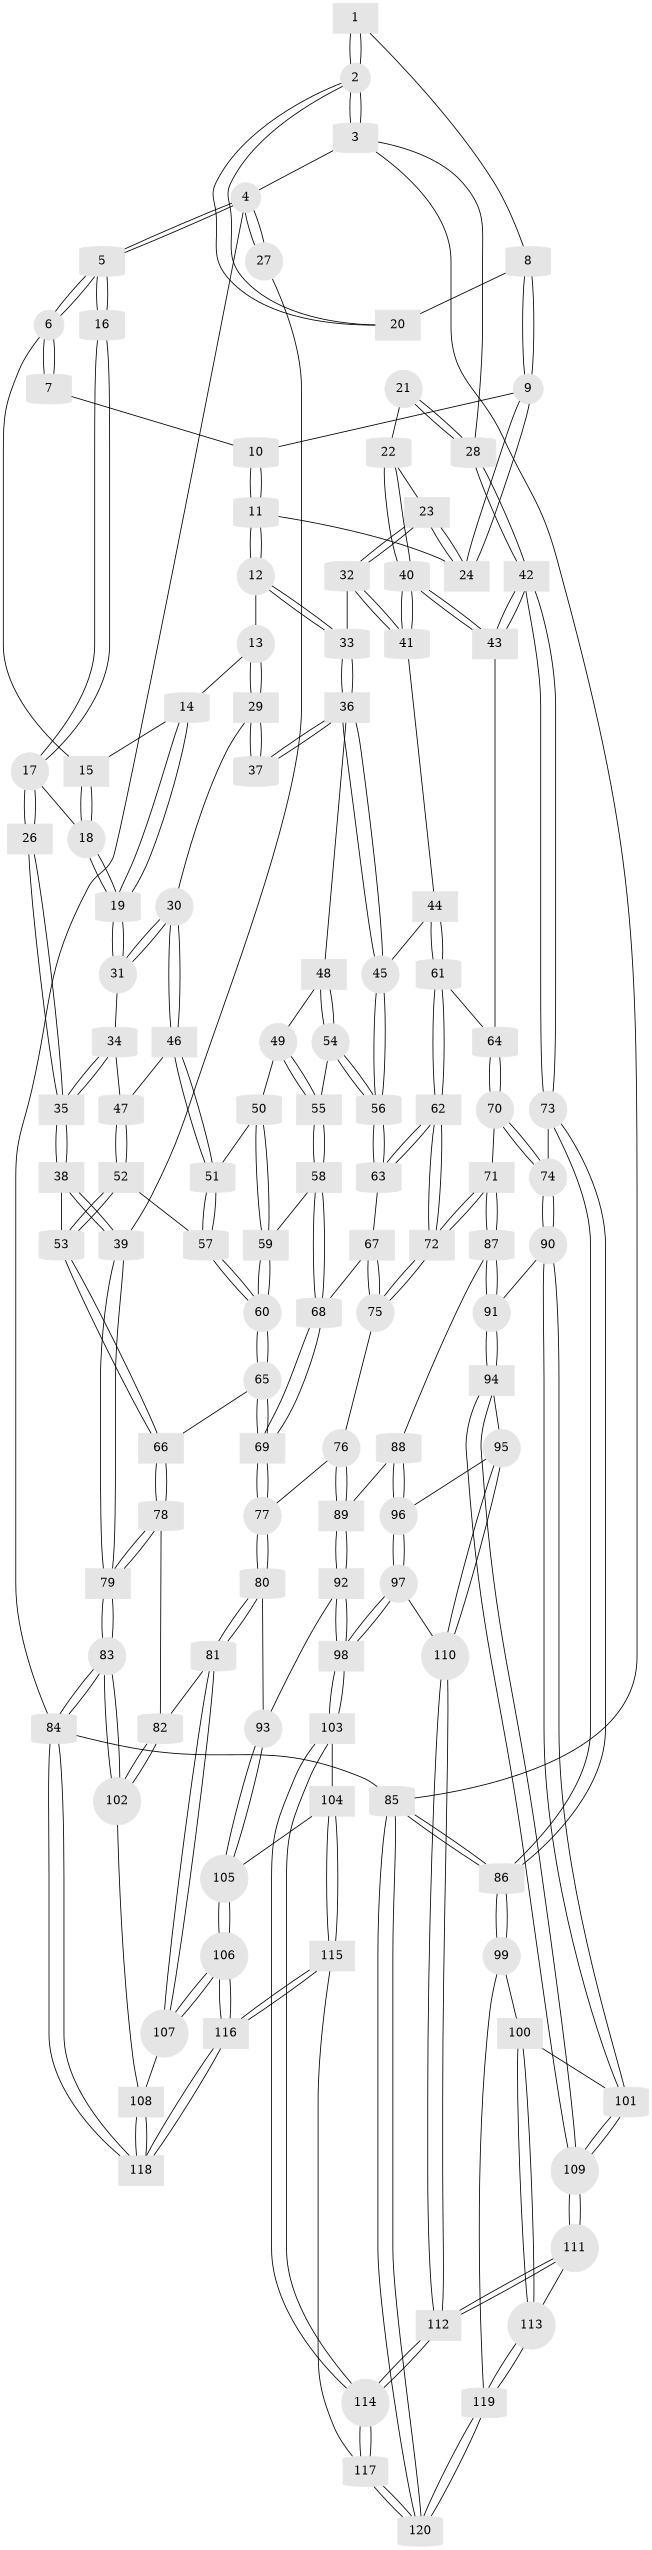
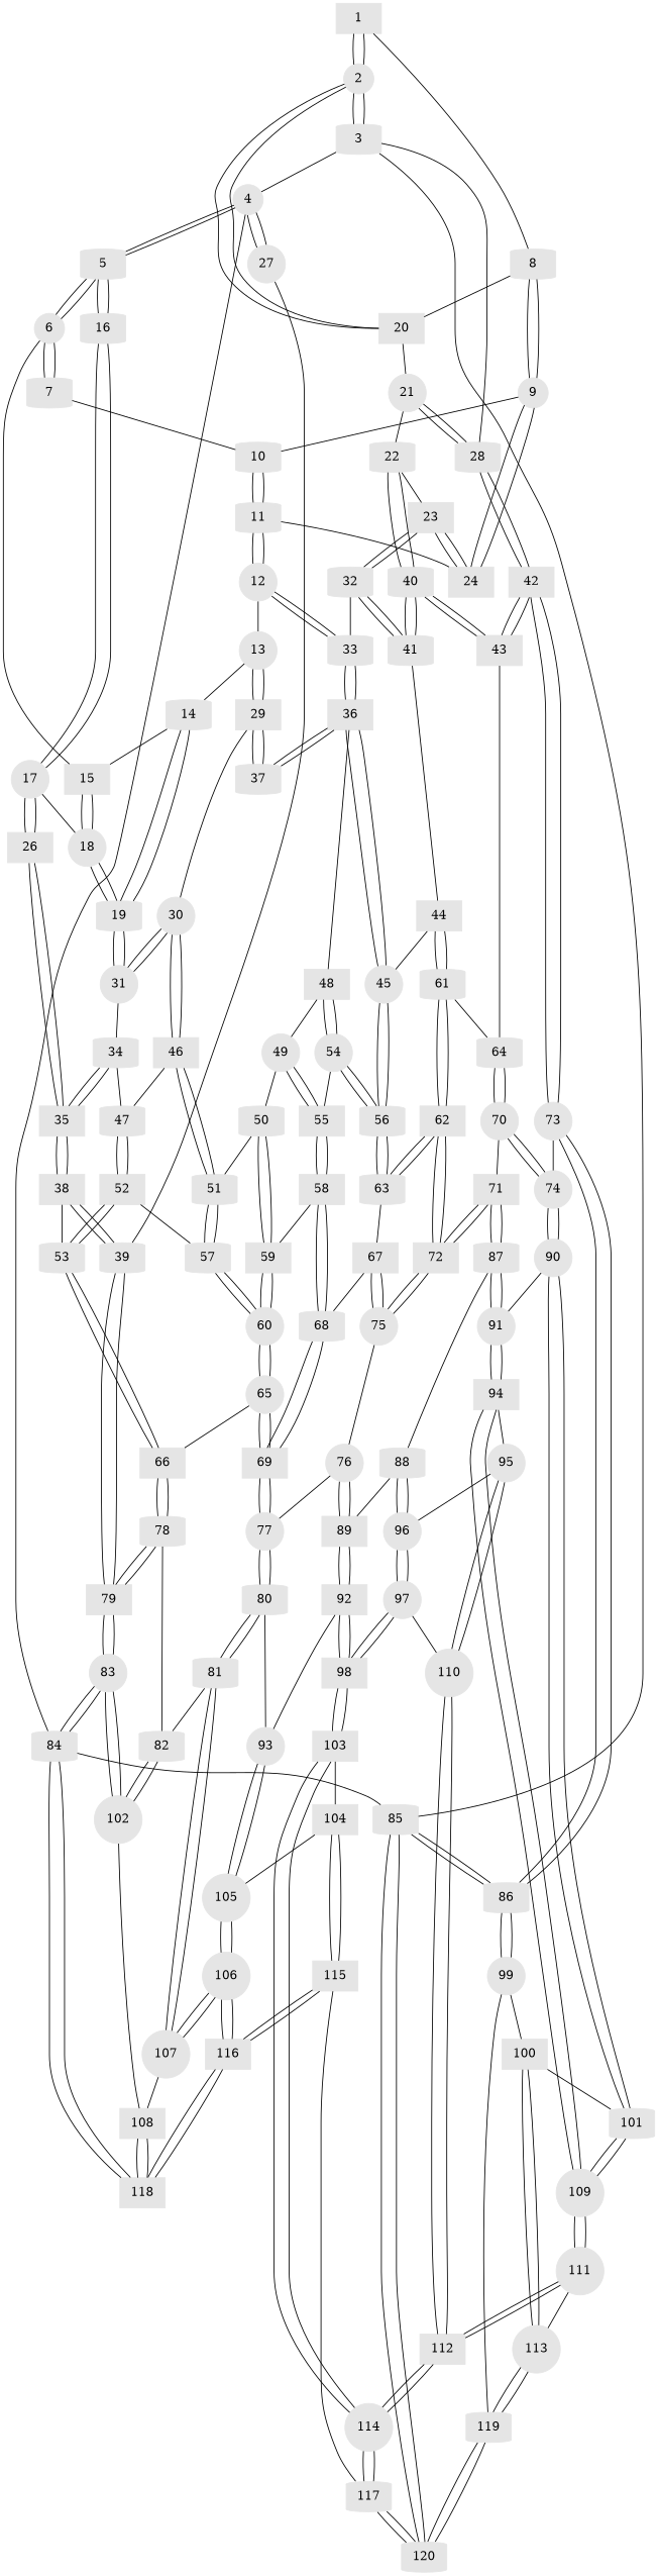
  graph {
    node [color=gray90 shape=cylinder style=filled]
    1 [shape=box]
    2 [shape=circle]
    8
    3
    20 [shape=box]
    9 [shape=circle]
    4 [shape=circle]
    28
    85
    21 [shape=circle]
    5
    27 [shape=circle]
    84
    42 [shape=box]
    86
    120
    6 [shape=circle]
    16
    39
    118 [shape=box]
    7
    15 [shape=box]
    17 [shape=circle]
    10
    18 [shape=circle]
    11
    24 [shape=box]
    12 [shape=circle]
    13 [shape=circle]
    33
    14
    29 [shape=box]
    36 [shape=box]
    19
    30 [shape=circle]
    37
    31 [shape=circle]
    26 [shape=box]
    35 [shape=box]
    34
    22
    23 [shape=box]
    40
    32
    41
    43 [shape=box]
    38 [shape=box]
    79 [shape=box]
    73 [shape=circle]
    46 [shape=box]
    47
    51
    44 [shape=box]
    45 [shape=circle]
    48 [shape=box]
    52 [shape=box]
    53
    56
    49 [shape=circle]
    54 [shape=circle]
    66 [shape=box]
    83 [shape=circle]
    64
    61
    74 [shape=circle]
    70 [shape=circle]
    62 [shape=box]
    63
    57
    50
    55 [shape=box]
    59 [shape=box]
    58 [shape=box]
    60 [shape=circle]
    78
    68
    67 [shape=box]
    65 [shape=circle]
    69 [shape=box]
    72 [shape=box]
    75 [shape=circle]
    71 [shape=box]
    77 [shape=circle]
    82
    76 [shape=circle]
    80
    87
    90 [shape=circle]
    88
    91 [shape=circle]
    99 [shape=circle]
    101
    89 [shape=box]
    92 [shape=box]
    81
    93 [shape=circle]
    102 [shape=circle]
    107 [shape=circle]
    105 [shape=circle]
    108 [shape=box]
    100 [shape=box]
    119
    96 [shape=circle]
    94 [shape=box]
    97 [shape=circle]
    98 [shape=box]
    109 [shape=circle]
    95 [shape=circle]
    103 [shape=box]
    106 [shape=circle]
    110 [shape=circle]
    111 [shape=circle]
    112 [shape=box]
    104 [shape=box]
    114 [shape=circle]
    113 [shape=circle]
    115 [shape=box]
    117
    116 [shape=box]
    1 -- 2
    1 -- 2
    1 -- 8
    2 -- 3
    2 -- 3
    2 -- 20
    2 -- 20
    8 -- 20
    8 -- 9
    8 -- 9
    3 -- 4
    3 -- 28
    3 -- 85
+   20 -- 21
    9 -- 10
    9 -- 24
    9 -- 24
    4 -- 5
    4 -- 5
    4 -- 27
    4 -- 27
    4 -- 84
    28 -- 42
    28 -- 42
    85 -- 86
    85 -- 86
    85 -- 120
    85 -- 120
    21 -- 28
    21 -- 28
    21 -- 22
    5 -- 6
    5 -- 6
    5 -- 16
    5 -- 16
    27 -- 39
    84 -- 85
    84 -- 118
    84 -- 118
    42 -- 43
    42 -- 43
    42 -- 73
    42 -- 73
    86 -- 99
    86 -- 99
    6 -- 7
    6 -- 7
    6 -- 15
    16 -- 17
    16 -- 17
    39 -- 79
    39 -- 79
    7 -- 10
    15 -- 18
    15 -- 18
    17 -- 18
    17 -- 26
    17 -- 26
    10 -- 11
    10 -- 11
    18 -- 19
    18 -- 19
    11 -- 24
    11 -- 12
    11 -- 12
    12 -- 13
    12 -- 33
    12 -- 33
    13 -- 14
    13 -- 29
    13 -- 29
    33 -- 36
    33 -- 36
    14 -- 15
    14 -- 19
    14 -- 19
    29 -- 30
    29 -- 37
    29 -- 37
    36 -- 37
    36 -- 37
    36 -- 45
    36 -- 45
    36 -- 48
    19 -- 31
    19 -- 31
    30 -- 31
    30 -- 31
    30 -- 46
    30 -- 46
    31 -- 34
    26 -- 35
    26 -- 35
    35 -- 38
    35 -- 38
    34 -- 35
    34 -- 35
    34 -- 47
    22 -- 23
    22 -- 40
    22 -- 40
    23 -- 24
    23 -- 24
    23 -- 32
    23 -- 32
    40 -- 41
    40 -- 41
    40 -- 43
    40 -- 43
    32 -- 33
    32 -- 41
    32 -- 41
    41 -- 44
    43 -- 64
    38 -- 39
    38 -- 39
    38 -- 53
    79 -- 83
    79 -- 83
    73 -- 86
    73 -- 86
    73 -- 74
    46 -- 47
    46 -- 51
    46 -- 51
    47 -- 52
    47 -- 52
    51 -- 57
    51 -- 57
    44 -- 45
    44 -- 61
    44 -- 61
    45 -- 56
    45 -- 56
    48 -- 49
    48 -- 54
    48 -- 54
    52 -- 53
    52 -- 53
    52 -- 57
    53 -- 66
    53 -- 66
    56 -- 63
    56 -- 63
    49 -- 50
    49 -- 55
    49 -- 55
    54 -- 56
    54 -- 56
    54 -- 55
    66 -- 78
    66 -- 78
    83 -- 84
    83 -- 84
    83 -- 102
    83 -- 102
    64 -- 70
    64 -- 70
    61 -- 64
    61 -- 62
    61 -- 62
    74 -- 90
    74 -- 90
    70 -- 74
    70 -- 74
    70 -- 71
    62 -- 63
    62 -- 63
    62 -- 72
    62 -- 72
    63 -- 67
    57 -- 60
    57 -- 60
    50 -- 51
    50 -- 59
    50 -- 59
    55 -- 58
    55 -- 58
    59 -- 60
    59 -- 60
    58 -- 59
    58 -- 68
    58 -- 68
    60 -- 65
    60 -- 65
    78 -- 79
    78 -- 79
    78 -- 82
    68 -- 69
    68 -- 69
    67 -- 68
    67 -- 75
    67 -- 75
    65 -- 66
    65 -- 69
    65 -- 69
    69 -- 77
    69 -- 77
    72 -- 75
    72 -- 75
    75 -- 76
    71 -- 72
    71 -- 72
    71 -- 87
    71 -- 87
    77 -- 80
    77 -- 80
    82 -- 102
    82 -- 102
    76 -- 77
    76 -- 89
    76 -- 89
    80 -- 81
    80 -- 81
    80 -- 93
    87 -- 88
    87 -- 91
    87 -- 91
    90 -- 91
    90 -- 101
    90 -- 101
    88 -- 89
    88 -- 96
    88 -- 96
    91 -- 94
    91 -- 94
    99 -- 100
    99 -- 119
    101 -- 109
    101 -- 109
    89 -- 92
    89 -- 92
    92 -- 93
    92 -- 98
    92 -- 98
    81 -- 82
    81 -- 107
    81 -- 107
    93 -- 105
    93 -- 105
    102 -- 108
    107 -- 108
    105 -- 106
    105 -- 106
    108 -- 118
    108 -- 118
    100 -- 101
    100 -- 113
    100 -- 113
    119 -- 120
    119 -- 120
    96 -- 97
    96 -- 97
    94 -- 109
    94 -- 109
    94 -- 95
    97 -- 98
    97 -- 98
    97 -- 110
    98 -- 103
    98 -- 103
    109 -- 111
    109 -- 111
    95 -- 96
    95 -- 110
    95 -- 110
    103 -- 104
    103 -- 114
    103 -- 114
    106 -- 107
    106 -- 107
    106 -- 116
    106 -- 116
    110 -- 112
    110 -- 112
    111 -- 112
    111 -- 112
    111 -- 113
    112 -- 114
    112 -- 114
    104 -- 105
    104 -- 115
    104 -- 115
    114 -- 117
    114 -- 117
    113 -- 119
    113 -- 119
    115 -- 117
    115 -- 116
    115 -- 116
    117 -- 120
    117 -- 120
    116 -- 118
    116 -- 118
  }
